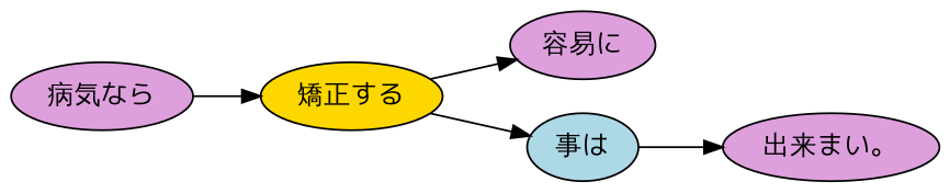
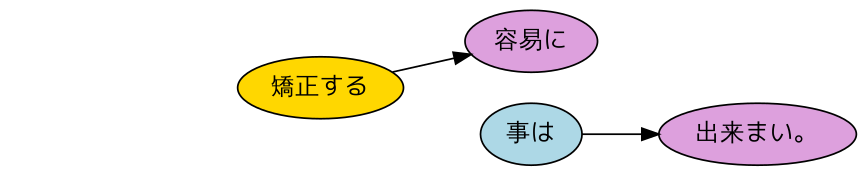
  digraph {
    fontname="DejaVu Sans Mono"
    rankdir=LR
    node [fillcolor=plum fontname="DejaVu Sans Mono" style=filled]
    edge [fontname="DejaVu Sans Mono"]
-   n1 [label="病気なら"]
    n2 [fillcolor=gold label="矯正する"]
    n3 [label="容易に"]
    n4 [fillcolor=lightblue label="事は"]
    n5 [label="出来まい。"]
-   n1 -> n2
    n2 -> n3
-   n2 -> n4
    n4 -> n5
  }
